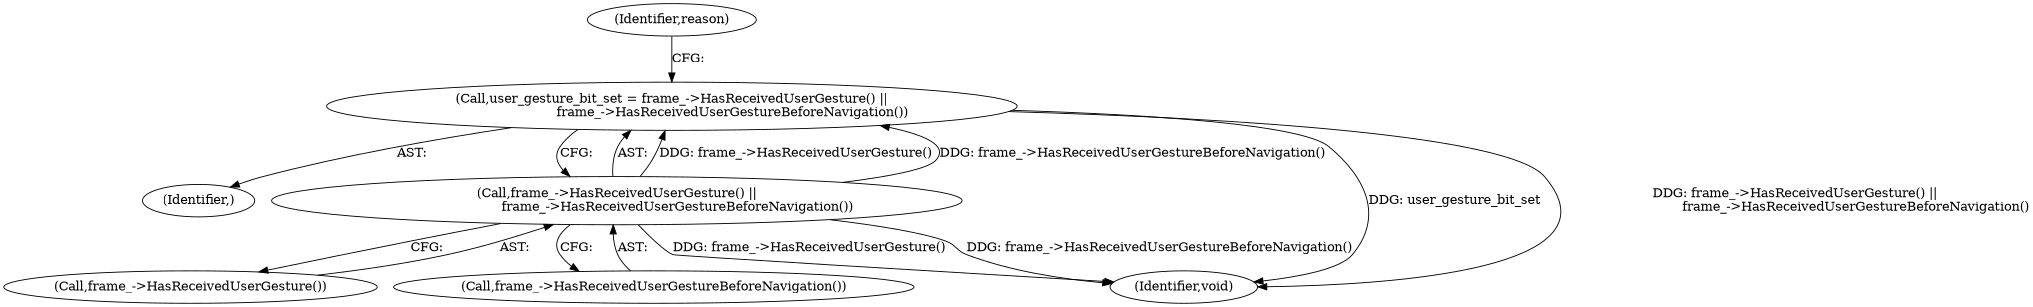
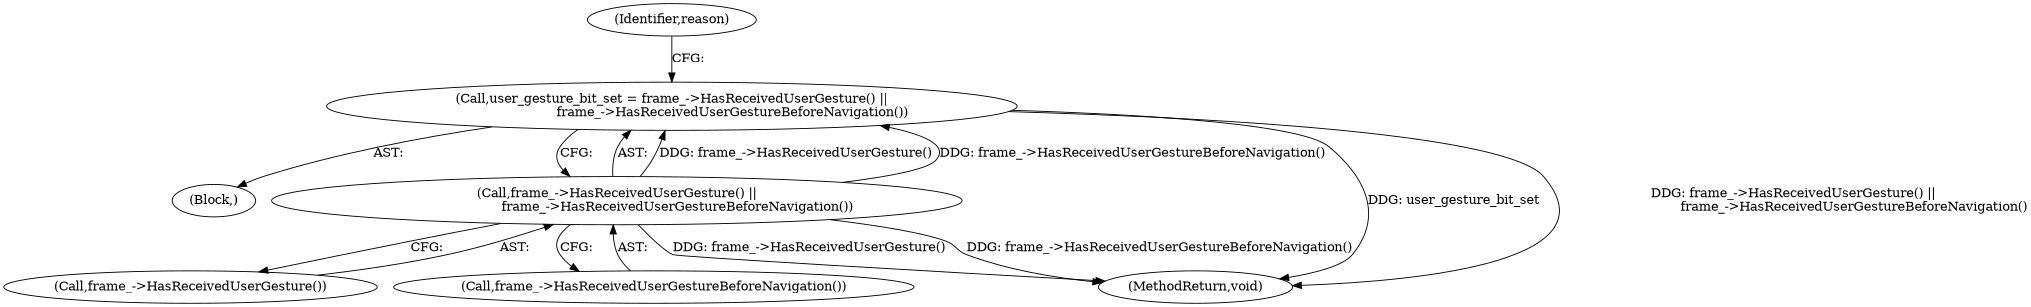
  digraph {
    n1 [label="(Call,user_gesture_bit_set = frame_->HasReceivedUserGesture() ||\n                              frame_->HasReceivedUserGestureBeforeNavigation())"]
    n2 [label="(Call,frame_->HasReceivedUserGesture() ||\n                              frame_->HasReceivedUserGestureBeforeNavigation())"]
-   n3 [label="(Identifier,)"]
-   n4 [label="(Identifier,void)"]
+   n3 [label="(Block,)"]
+   n4 [label="(MethodReturn,void)"]
    n5 [label="(Call,frame_->HasReceivedUserGesture())"]
    n6 [label="(Call,frame_->HasReceivedUserGestureBeforeNavigation())"]
    n7 [label="(Identifier,reason)"]
    n1 -> n2 [label="CFG: "]
    n1 -> n3 [label="AST: "]
    n1 -> n4 [label="DDG: user_gesture_bit_set"]
    n1 -> n4 [label="DDG: frame_->HasReceivedUserGesture() ||\n                              frame_->HasReceivedUserGestureBeforeNavigation()"]
    n2 -> n1 [label="AST: "]
    n2 -> n1 [label="DDG: frame_->HasReceivedUserGesture()"]
    n2 -> n1 [label="DDG: frame_->HasReceivedUserGestureBeforeNavigation()"]
    n2 -> n4 [label="DDG: frame_->HasReceivedUserGesture()"]
    n2 -> n4 [label="DDG: frame_->HasReceivedUserGestureBeforeNavigation()"]
    n2 -> n5 [label="CFG: "]
    n2 -> n6 [label="CFG: "]
    n5 -> n2 [label="AST: "]
    n6 -> n2 [label="AST: "]
    n7 -> n1 [label="CFG: "]
  }
